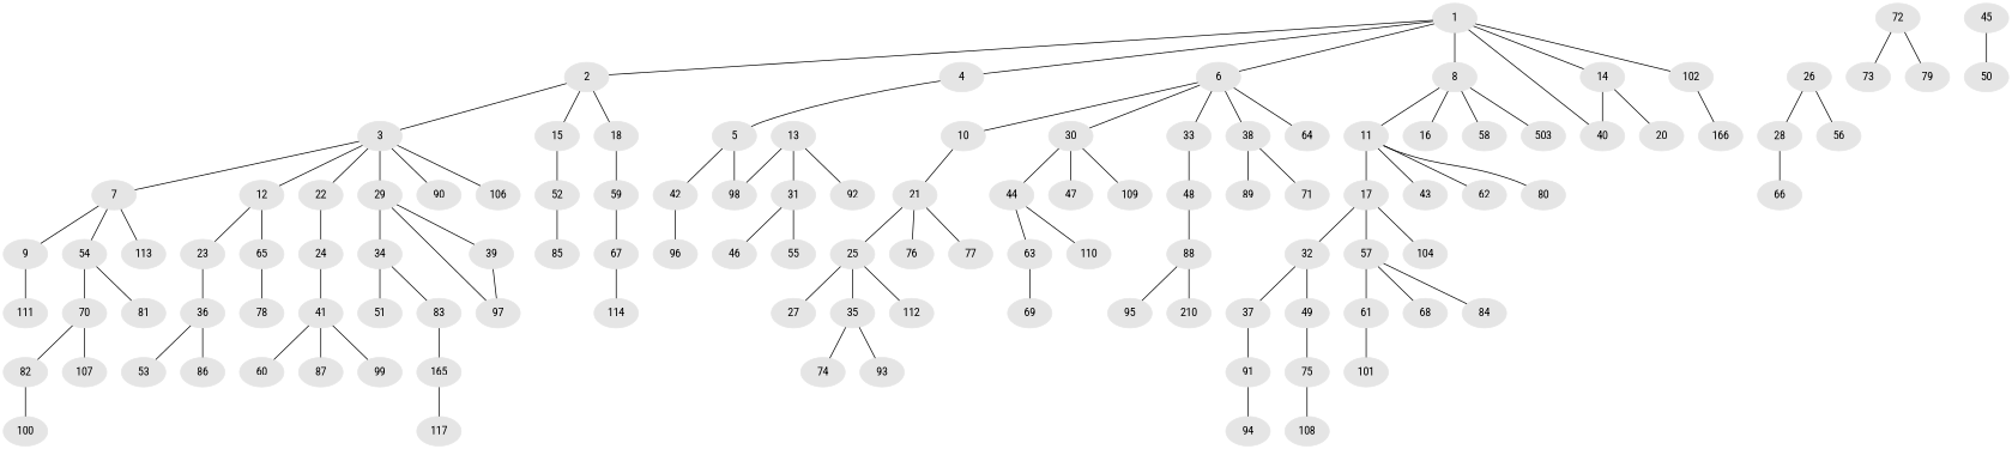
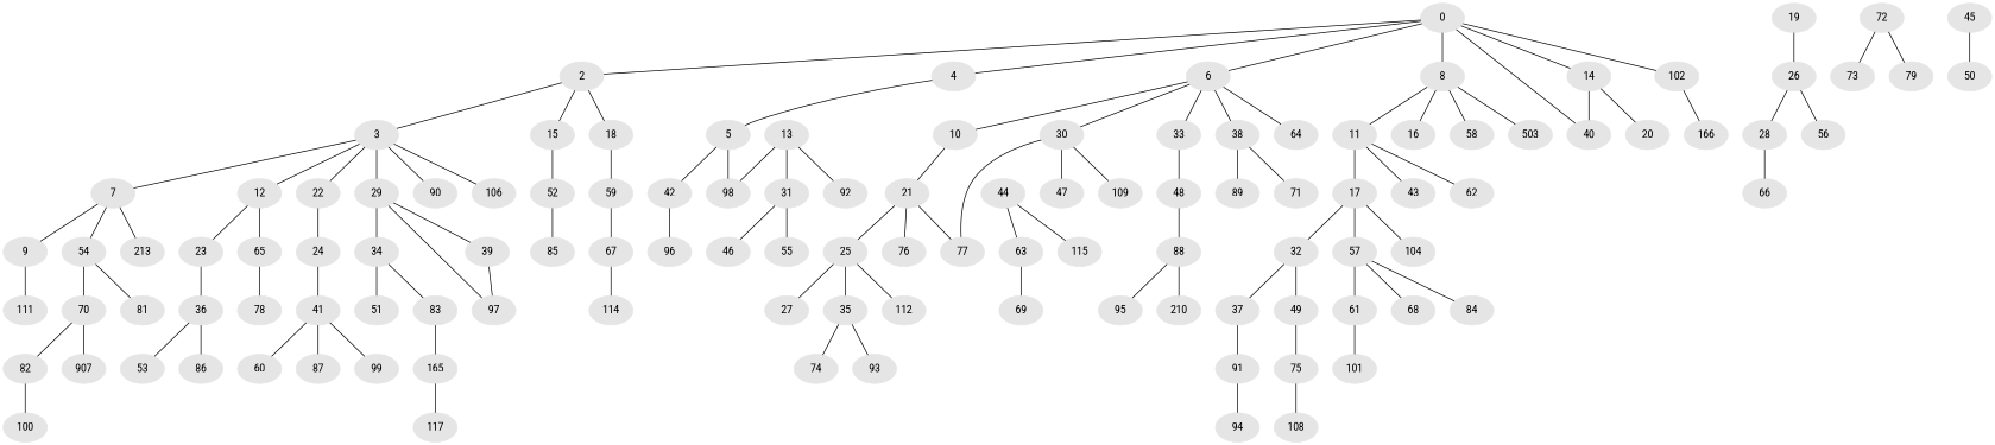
  graph {
    fontname="Roboto Condensed"
    node [color=gray90 fontname="Roboto Condensed" style=filled]
    edge [fontname="Roboto Condensed"]
-   1
+   1 [label=0]
    2
    4
    6
    8
    14
    40
    102
    3
    15
    18
    5
    10
    30
    33
    38
    64
    11
    16
    58
    n21 [label=503]
    20
    n23 [label=166]
    7
    12
    22
    29
    90
    106
    52
    59
    9
    54
-   113
+   113 [label=213]
    23
    65
    24
    34
    39
    97
    42
    98
    13
    31
    92
    96
    21
    44
    47
    109
    48
    89
    71
    111
    70
    81
    17
    43
    62
-   80
    25
    76
    77
    32
    57
    104
    36
    78
    46
    55
+   19
    26
    85
    37
    49
    61
    68
    84
    67
    28
    56
    27
    35
    112
    41
    53
    86
    60
    87
    99
    74
    93
    66
    72
    73
    79
    51
    83
    45
    50
    63
-   115 [label=110]
+   115
    91
    75
    88
    n106 [label=165]
    94
    69
    95
    n110 [label=210]
    108
    82
-   107
+   107 [label=907]
    101
    114
    100
    117
    1 -- 2
    1 -- 4
    1 -- 6
    1 -- 8
    1 -- 14
    1 -- 40
    1 -- 102
    2 -- 3
    2 -- 15
    2 -- 18
    4 -- 5
    6 -- 10
    6 -- 30
    6 -- 33
    6 -- 38
    6 -- 64
    8 -- 11
    8 -- 16
    8 -- 58
    8 -- n21
    14 -- 40
    14 -- 20
    102 -- n23
    3 -- 7
    3 -- 12
    3 -- 22
    3 -- 29
    3 -- 90
    3 -- 106
    15 -- 52
    18 -- 59
    5 -- 42
    5 -- 98
    10 -- 21
-   30 -- 44
+   30 -- 77
    30 -- 47
    30 -- 109
    33 -- 48
    38 -- 89
    38 -- 71
    11 -- 17
    11 -- 43
    11 -- 62
-   11 -- 80
    7 -- 9
    7 -- 54
    7 -- 113
    12 -- 23
    12 -- 65
    22 -- 24
    29 -- 34
    29 -- 39
    29 -- 97
    52 -- 85
    59 -- 67
    9 -- 111
    54 -- 70
    54 -- 81
    23 -- 36
    65 -- 78
    24 -- 41
    34 -- 51
    34 -- 83
    39 -- 97
    42 -- 96
    13 -- 98
    13 -- 31
    13 -- 92
    31 -- 46
    31 -- 55
    21 -- 25
    21 -- 76
    21 -- 77
    44 -- 63
    44 -- 115
    48 -- 88
    70 -- 82
    70 -- 107
    17 -- 32
    17 -- 57
    17 -- 104
    25 -- 27
    25 -- 35
    25 -- 112
    32 -- 37
    32 -- 49
    57 -- 61
    57 -- 68
    57 -- 84
    36 -- 53
    36 -- 86
+   19 -- 26
    26 -- 28
    26 -- 56
    37 -- 91
    49 -- 75
    61 -- 101
    67 -- 114
    28 -- 66
    35 -- 74
    35 -- 93
    41 -- 60
    41 -- 87
    41 -- 99
    72 -- 73
    72 -- 79
    83 -- n106
    45 -- 50
    63 -- 69
    91 -- 94
    75 -- 108
    88 -- 95
    88 -- n110
    n106 -- 117
    82 -- 100
  }
